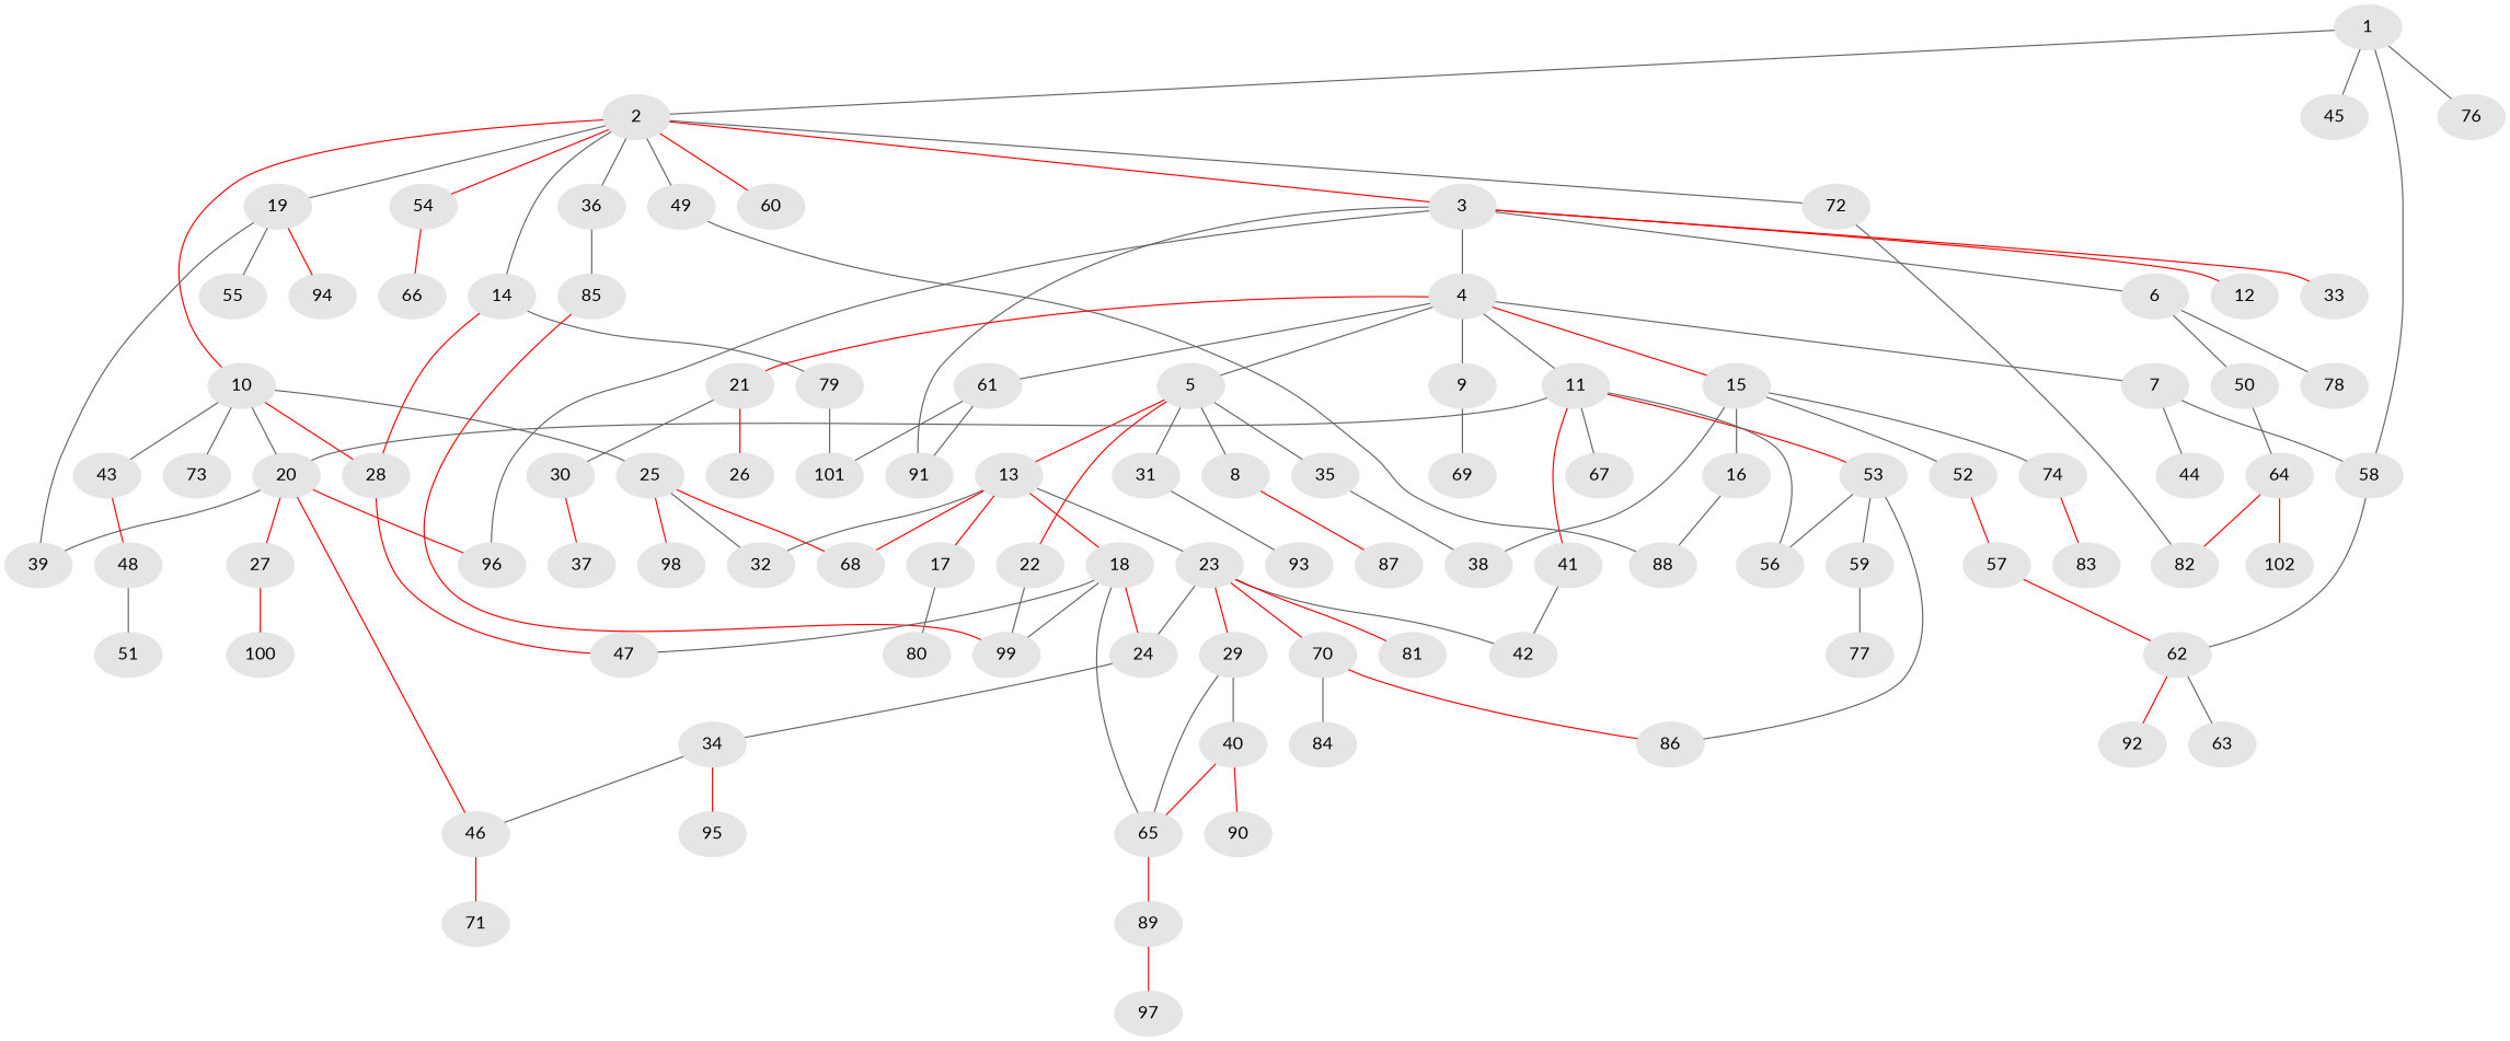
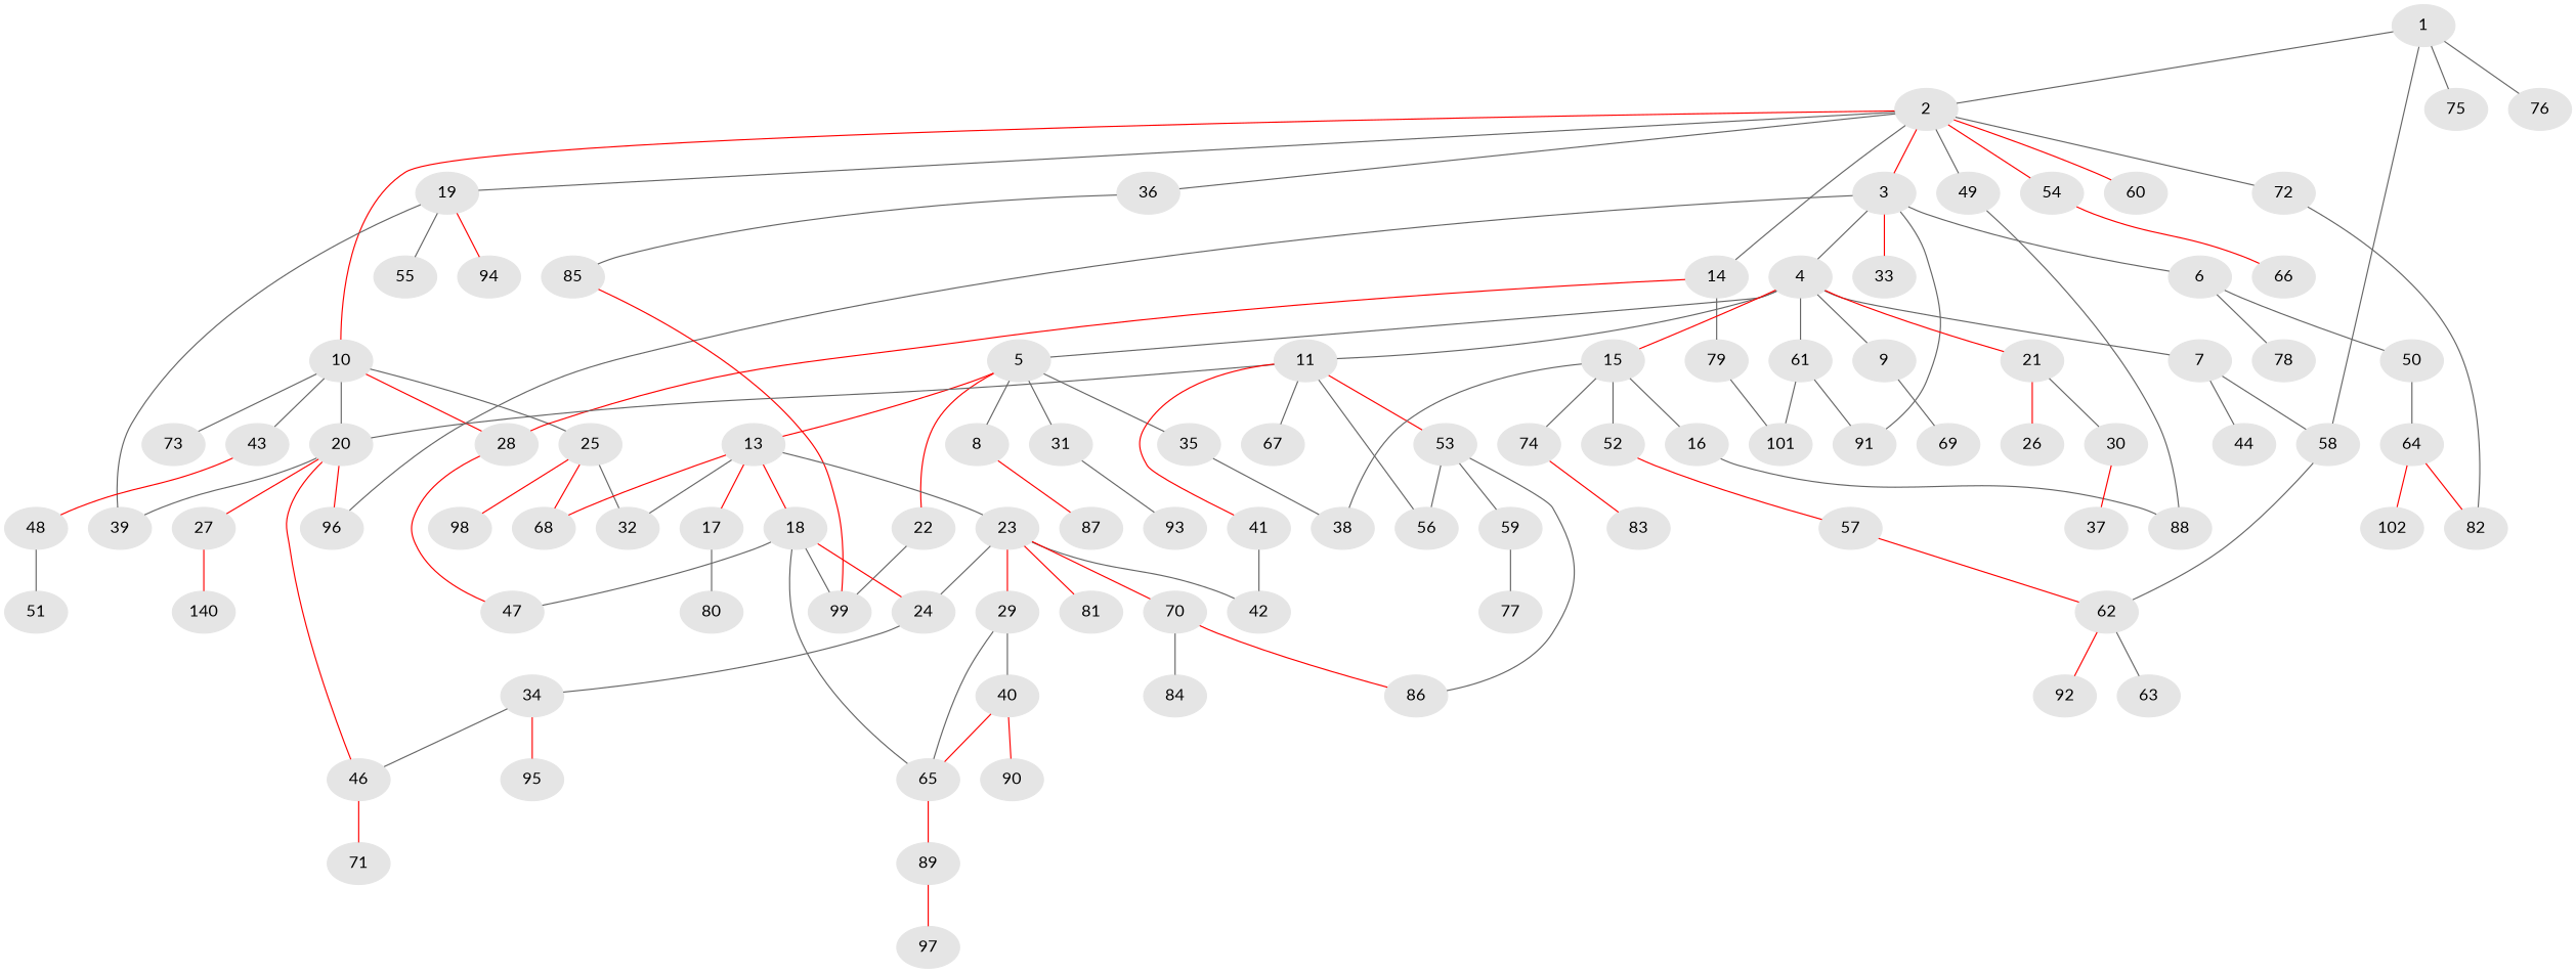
  graph {
    fontname=Lato
    node [color=gray90 fontname=Lato style=filled]
    edge [color=gray40 fontname=Lato]
    1
    2
-   45
+   45 [label=75]
    58
    76
    3
    10
    14
    19
    36
    49
    54
    60
    72
    62
    4
    6
-   12
    33
    91
    96
    20
    25
    28
    43
    73
    79
    39
    55
    94
    85
    88
    66
    82
    5
    7
    9
    11
    15
    21
    61
    50
    78
    8
    13
    22
    31
    35
    44
    69
    41
    53
    56
    67
    16
    38
    52
    74
    26
    30
    101
    87
    17
    18
    23
    32
    68
    99
    93
    64
    27
    46
    98
    47
    48
    42
    59
    86
    80
    24
    65
    29
    70
    81
    57
    83
    34
    89
-   100
+   100 [label=140]
    71
    37
    40
    84
    95
    90
    51
    102
    77
    63
    92
    97
    1 -- 2
    1 -- 45
    1 -- 58
    1 -- 76
    2 -- 3 [color=red]
    2 -- 10 [color=red]
    2 -- 14
    2 -- 19
    2 -- 36
    2 -- 49
    2 -- 54 [color=red]
    2 -- 60 [color=red]
    2 -- 72
    58 -- 62
    3 -- 4
    3 -- 6
-   3 -- 12 [color=red]
    3 -- 33 [color=red]
    3 -- 91
    3 -- 96
    10 -- 20
    10 -- 25
    10 -- 28 [color=red]
    10 -- 43
    10 -- 73
    14 -- 28 [color=red]
    14 -- 79
    19 -- 39
    19 -- 55
    19 -- 94 [color=red]
    36 -- 85
    49 -- 88
    54 -- 66 [color=red]
    72 -- 82
    62 -- 63
    62 -- 92 [color=red]
    4 -- 5
    4 -- 7
    4 -- 9
    4 -- 11
    4 -- 15 [color=red]
    4 -- 21 [color=red]
    4 -- 61
    6 -- 50
    6 -- 78
    20 -- 96 [color=red]
    20 -- 39
    20 -- 27 [color=red]
    20 -- 46 [color=red]
    25 -- 32
    25 -- 68 [color=red]
    25 -- 98 [color=red]
    28 -- 47 [color=red]
    43 -- 48 [color=red]
    79 -- 101
    85 -- 99 [color=red]
    5 -- 8
    5 -- 13 [color=red]
    5 -- 22 [color=red]
    5 -- 31
    5 -- 35
    7 -- 58
    7 -- 44
    9 -- 69
    11 -- 20
    11 -- 41 [color=red]
    11 -- 53 [color=red]
    11 -- 56
    11 -- 67
    15 -- 16
    15 -- 38
    15 -- 52
    15 -- 74
    21 -- 26 [color=red]
    21 -- 30
    61 -- 91
    61 -- 101
    50 -- 64
    8 -- 87 [color=red]
    13 -- 17 [color=red]
    13 -- 18 [color=red]
    13 -- 23
    13 -- 32
    13 -- 68 [color=red]
    22 -- 99
    31 -- 93
    35 -- 38
    41 -- 42
    53 -- 56
    53 -- 59
    53 -- 86
    16 -- 88
    52 -- 57 [color=red]
    74 -- 83 [color=red]
    30 -- 37 [color=red]
    17 -- 80
    18 -- 99
    18 -- 47
    18 -- 24 [color=red]
    18 -- 65
    23 -- 42
    23 -- 24
    23 -- 29 [color=red]
    23 -- 70 [color=red]
    23 -- 81 [color=red]
    64 -- 82 [color=red]
    64 -- 102 [color=red]
    27 -- 100 [color=red]
    46 -- 71 [color=red]
    48 -- 51
    59 -- 77
    24 -- 34
    65 -- 89 [color=red]
    29 -- 65
    29 -- 40
    70 -- 86 [color=red]
    70 -- 84
    57 -- 62 [color=red]
    34 -- 46
    34 -- 95 [color=red]
    89 -- 97 [color=red]
    40 -- 65 [color=red]
    40 -- 90 [color=red]
  }
